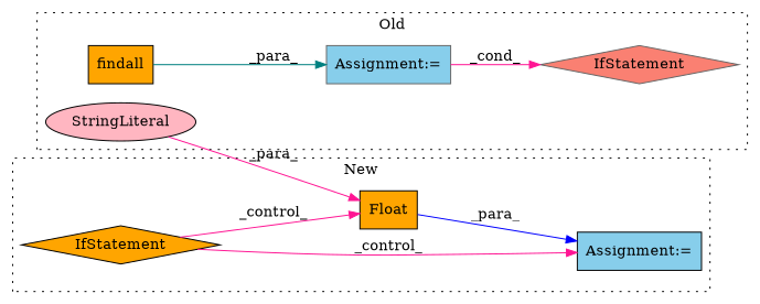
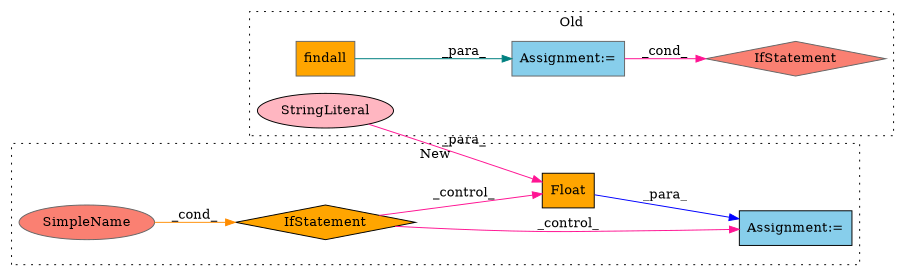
  digraph {
    rankdir=LR
    node [a=32 color=gray40 fillcolor=orange l=1 shape=box style=filled]
    edge [color=deeppink]
-   n1 [color=black l="8,1" label=findall s="5410,5636"]
+   n1 [l="8,1" label=findall s="5410,5636"]
    n2 [a=45 color=black fillcolor=lightpink l=190 label=StringLiteral s=5418 shape=ellipse]
    n3 [a=7 fillcolor=skyblue label="Assignment:=" s=5406]
    n4 [a=25 fillcolor=salmon l="4,2" label=IfStatement s="5847,6005" shape=diamond]
    n5 [color=black l="6,1" label=Float s="5996,6024"]
    n6 [a=25 color=black l="4,2" label=IfStatement s="5924,5976" shape=diamond]
+   n7 [a=42 fillcolor=salmon label=SimpleName shape=ellipse l=""]
    n8 [a=7 color=black fillcolor=skyblue label="Assignment:=" s=5994]
    subgraph cluster_1 {
      label=Old
      style=dotted
      n1
      n2
      n3
      n4
    }
    subgraph cluster_2 {
      label=New
      style=dotted
      n5
      n6
+     n7
      n8
    }
    n1 -> n3 [color=teal label=_para_]
    n2 -> n5 [label=_para_]
    n3 -> n4 [label=_cond_]
    n5 -> n8 [color=blue label=_para_]
    n6 -> n5 [label=_control_]
    n6 -> n8 [label=_control_]
+   n7 -> n6 [color=darkorange label=_cond_]
  }
